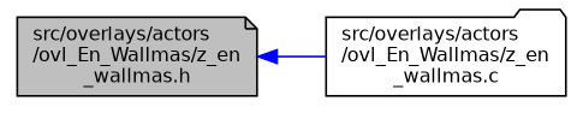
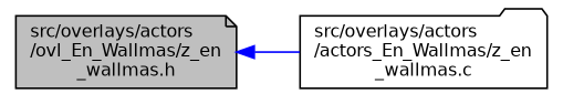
  digraph {
    rankdir=LR
    node [color=black fontname=Helvetica fontsize=10 style=filled]
    n1 [fillcolor=grey75 fontcolor=black height=0.2 label="src/overlays/actors\l/ovl_En_Wallmas/z_en\l_wallmas.h" shape=note width=0.4]
-   n2 [fillcolor=white height=0.2 label="src/overlays/actors\l/ovl_En_Wallmas/z_en\l_wallmas.c" shape=folder width=0.4]
+   n2 [fillcolor=white height=0.2 label="src/overlays/actors\l/actors_En_Wallmas/z_en\l_wallmas.c" shape=folder width=0.4]
    n1 -> n2 [color=blue dir=back fontname=Helvetica fontsize=10 labelfontname=Helvetica labelfontsize=10 style=solid]
  }
